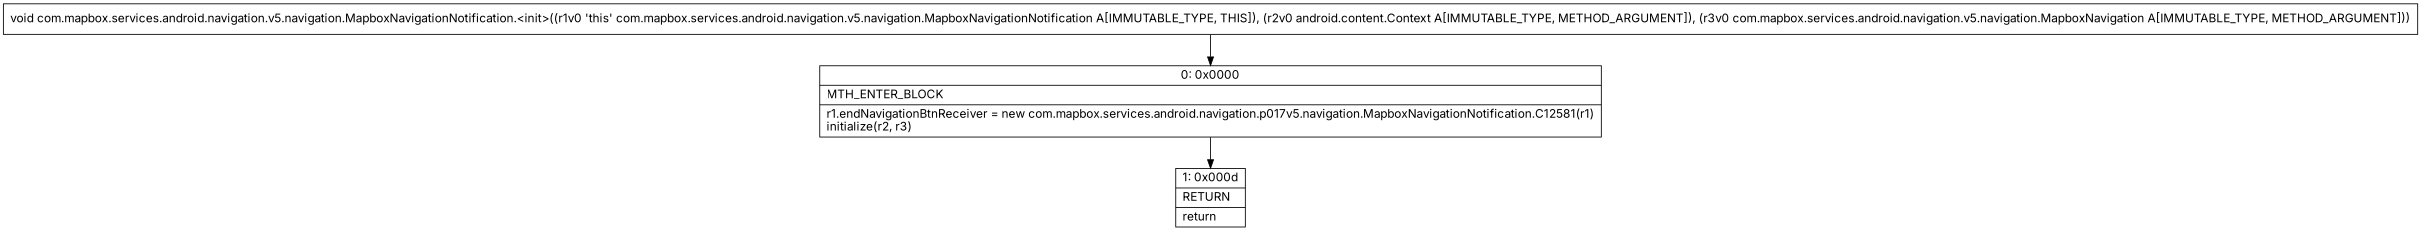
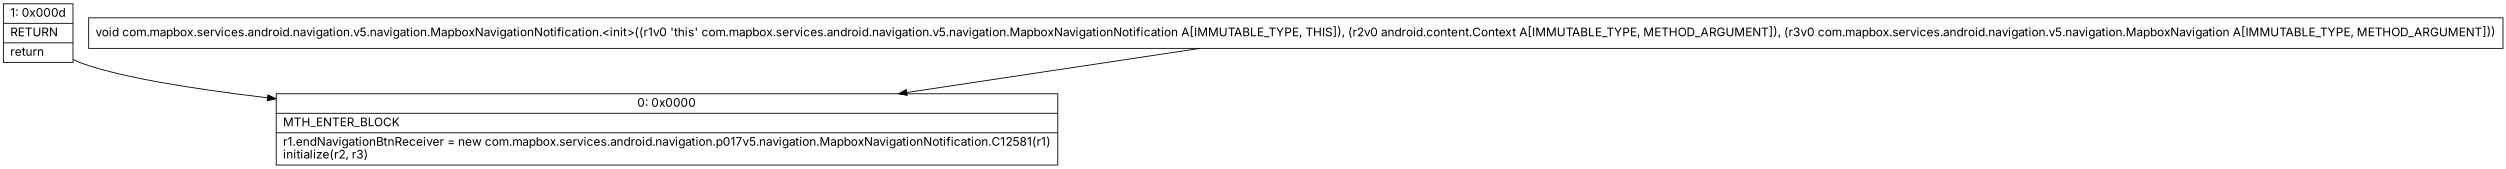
  digraph {
    fontname=Inter
    node [shape=record fontname=Inter]
    edge [fontname=Inter]
    n1 [label="{0\:\ 0x0000|MTH_ENTER_BLOCK\l|r1.endNavigationBtnReceiver = new com.mapbox.services.android.navigation.p017v5.navigation.MapboxNavigationNotification.C12581(r1)\linitialize(r2, r3)\l}"]
    n2 [label="{1\:\ 0x000d|RETURN\l|return\l}"]
    n3 [label="{void com.mapbox.services.android.navigation.v5.navigation.MapboxNavigationNotification.\<init\>((r1v0 'this' com.mapbox.services.android.navigation.v5.navigation.MapboxNavigationNotification A[IMMUTABLE_TYPE, THIS]), (r2v0 android.content.Context A[IMMUTABLE_TYPE, METHOD_ARGUMENT]), (r3v0 com.mapbox.services.android.navigation.v5.navigation.MapboxNavigation A[IMMUTABLE_TYPE, METHOD_ARGUMENT])) }"]
-   n1 -> n2
+   n2 -> n1
    n3 -> n1
  }
